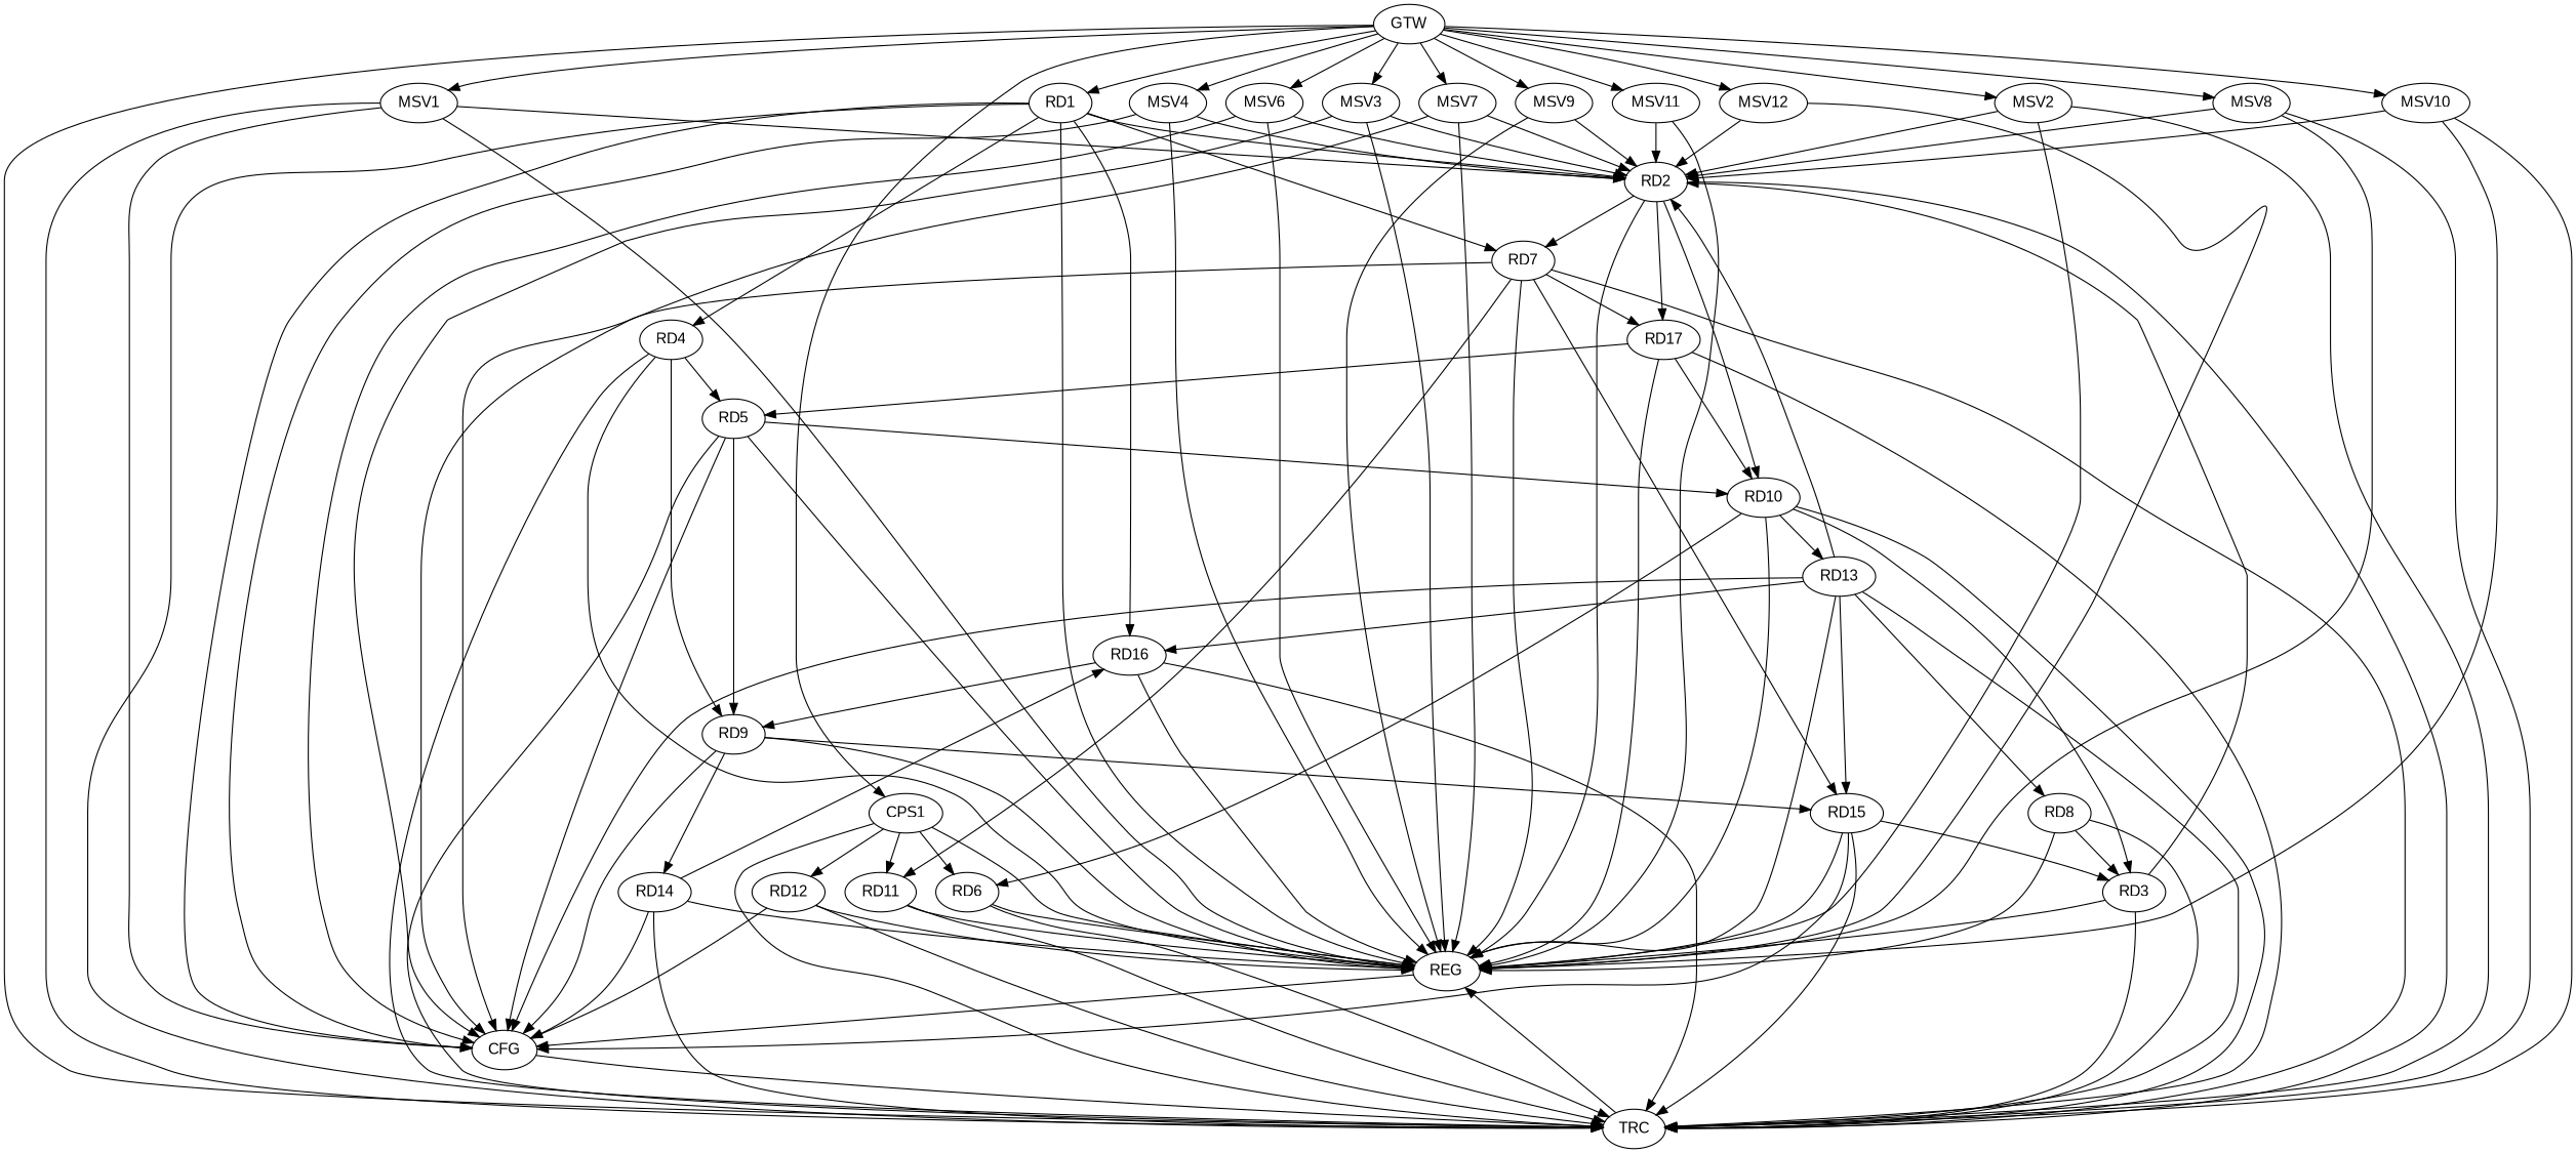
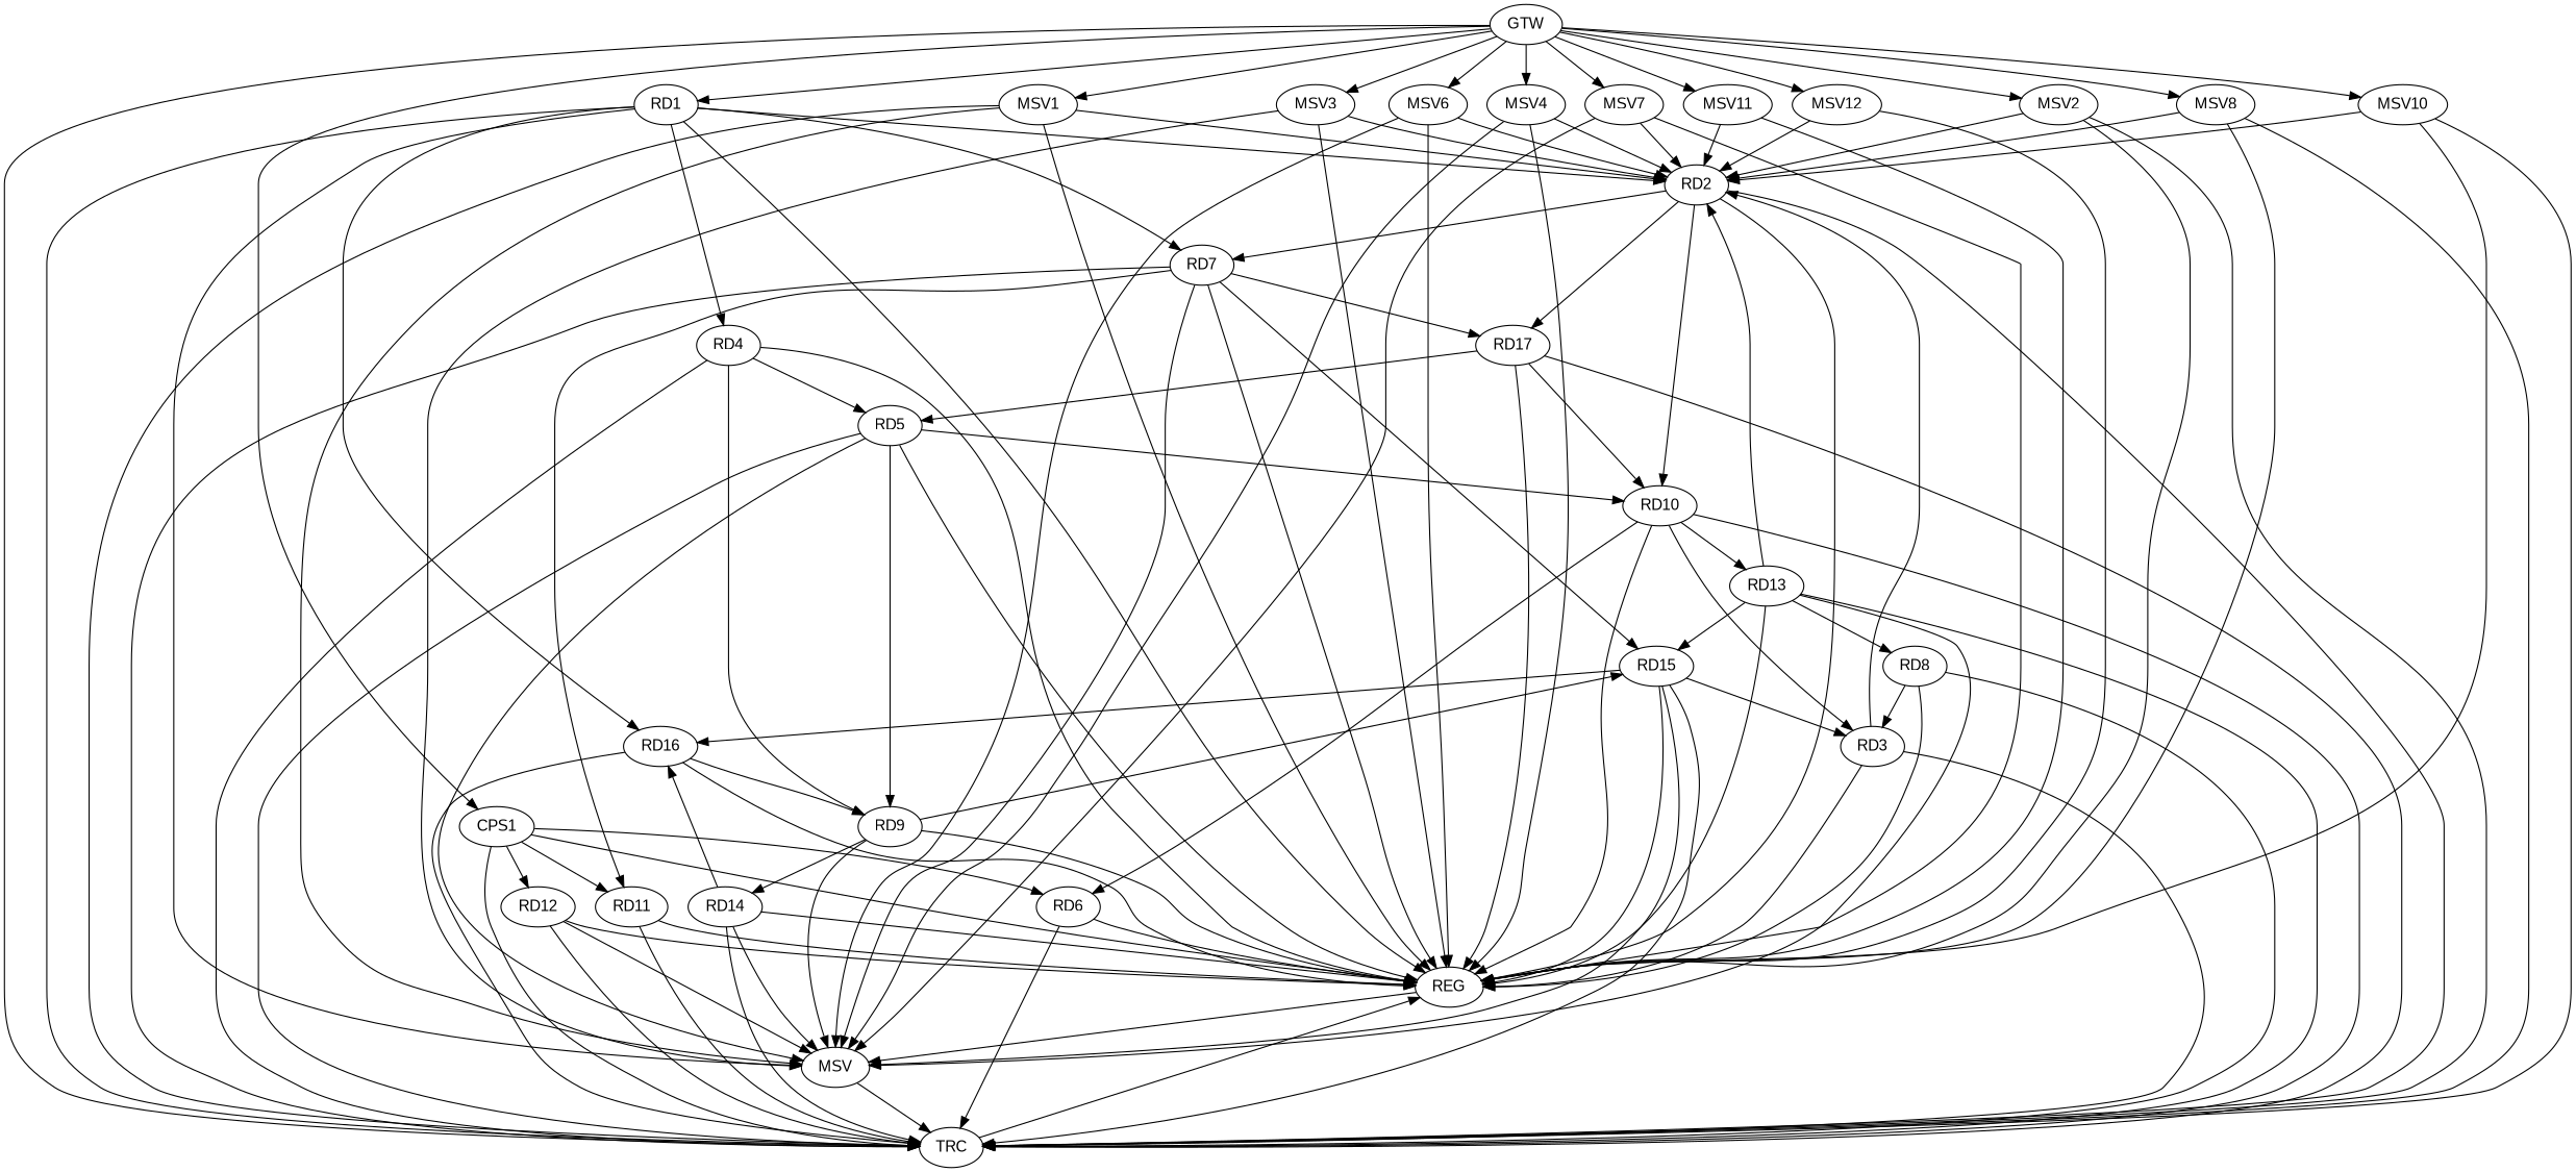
  strict digraph {
    fontname="Liberation Sans"
    node [fontname="Liberation Sans"]
    edge [fontname="Liberation Sans"]
    n1 [label=RD1]
    n2 [label=RD2]
    n3 [label=RD4]
    n4 [label=RD7]
    n5 [label=RD16]
    n6 [label=REG]
-   n7 [label=CFG]
+   n7 [label=MSV]
    n8 [label=TRC]
    n9 [label=RD10]
    n10 [label=RD17]
    n11 [label=RD5]
    n12 [label=RD9]
    n13 [label=RD11]
    n14 [label=RD15]
    n15 [label=RD3]
    n16 [label=RD6]
    n17 [label=RD13]
    n18 [label=RD14]
    n19 [label=RD8]
    n20 [label=RD12]
    n21 [label=CPS1]
    n22 [label=GTW]
    n23 [label=MSV1]
    n24 [label=MSV2]
    n25 [label=MSV3]
    n26 [label=MSV4]
    n27 [label=MSV6]
    n28 [label=MSV7]
    n29 [label=MSV8]
-   n30 [label=MSV9]
    n31 [label=MSV10]
    n32 [label=MSV11]
    n33 [label=MSV12]
    n1 -> n2
    n1 -> n3
    n1 -> n4
    n1 -> n5
    n1 -> n6
    n1 -> n7
    n1 -> n8
    n2 -> n4
    n2 -> n6
    n2 -> n8
    n2 -> n9
    n2 -> n10
    n3 -> n6
    n3 -> n8
    n3 -> n11
    n3 -> n12
    n4 -> n6
    n4 -> n7
    n4 -> n8
    n4 -> n10
    n4 -> n13
    n4 -> n14
    n5 -> n6
    n5 -> n8
    n5 -> n12
    n6 -> n7
    n7 -> n8
    n8 -> n6
    n9 -> n6
    n9 -> n8
    n9 -> n15
    n9 -> n16
    n9 -> n17
    n10 -> n6
    n10 -> n8
    n10 -> n9
    n10 -> n11
    n11 -> n6
    n11 -> n7
    n11 -> n8
    n11 -> n9
    n11 -> n12
    n12 -> n6
    n12 -> n7
    n12 -> n14
    n12 -> n18
    n13 -> n6
    n13 -> n8
    n14 -> n6
    n14 -> n7
    n14 -> n8
    n14 -> n15
    n15 -> n2
    n15 -> n6
    n15 -> n8
    n16 -> n6
    n16 -> n8
    n17 -> n2
-   n17 -> n5
+   n14 -> n5
    n17 -> n6
    n17 -> n7
    n17 -> n8
    n17 -> n14
    n17 -> n19
    n18 -> n5
    n18 -> n6
    n18 -> n7
    n18 -> n8
    n19 -> n6
    n19 -> n8
    n19 -> n15
    n20 -> n6
    n20 -> n7
    n20 -> n8
    n21 -> n6
    n21 -> n8
    n21 -> n13
    n21 -> n16
    n21 -> n20
    n22 -> n1
    n22 -> n8
    n22 -> n21
    n22 -> n23
    n22 -> n24
    n22 -> n25
    n22 -> n26
    n22 -> n27
    n22 -> n28
    n22 -> n29
-   n22 -> n30
    n22 -> n31
    n22 -> n32
    n22 -> n33
    n23 -> n2
    n23 -> n6
    n23 -> n7
    n23 -> n8
    n24 -> n2
    n24 -> n6
    n24 -> n8
    n25 -> n2
    n25 -> n6
    n25 -> n7
    n26 -> n2
    n26 -> n6
    n26 -> n7
    n27 -> n2
    n27 -> n6
    n27 -> n7
    n28 -> n2
    n28 -> n6
    n28 -> n7
    n29 -> n2
    n29 -> n6
    n29 -> n8
-   n30 -> n2
-   n30 -> n6
    n31 -> n2
    n31 -> n6
    n31 -> n8
    n32 -> n2
    n32 -> n6
    n33 -> n2
    n33 -> n6
  }
